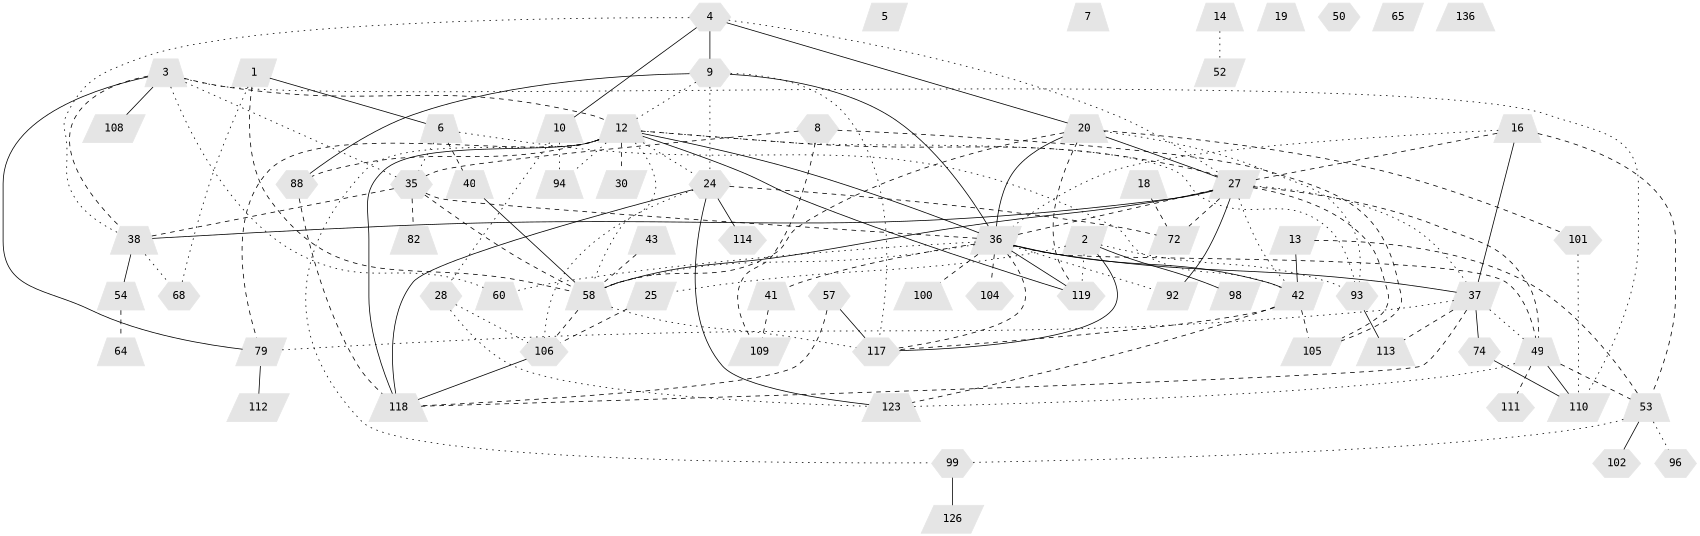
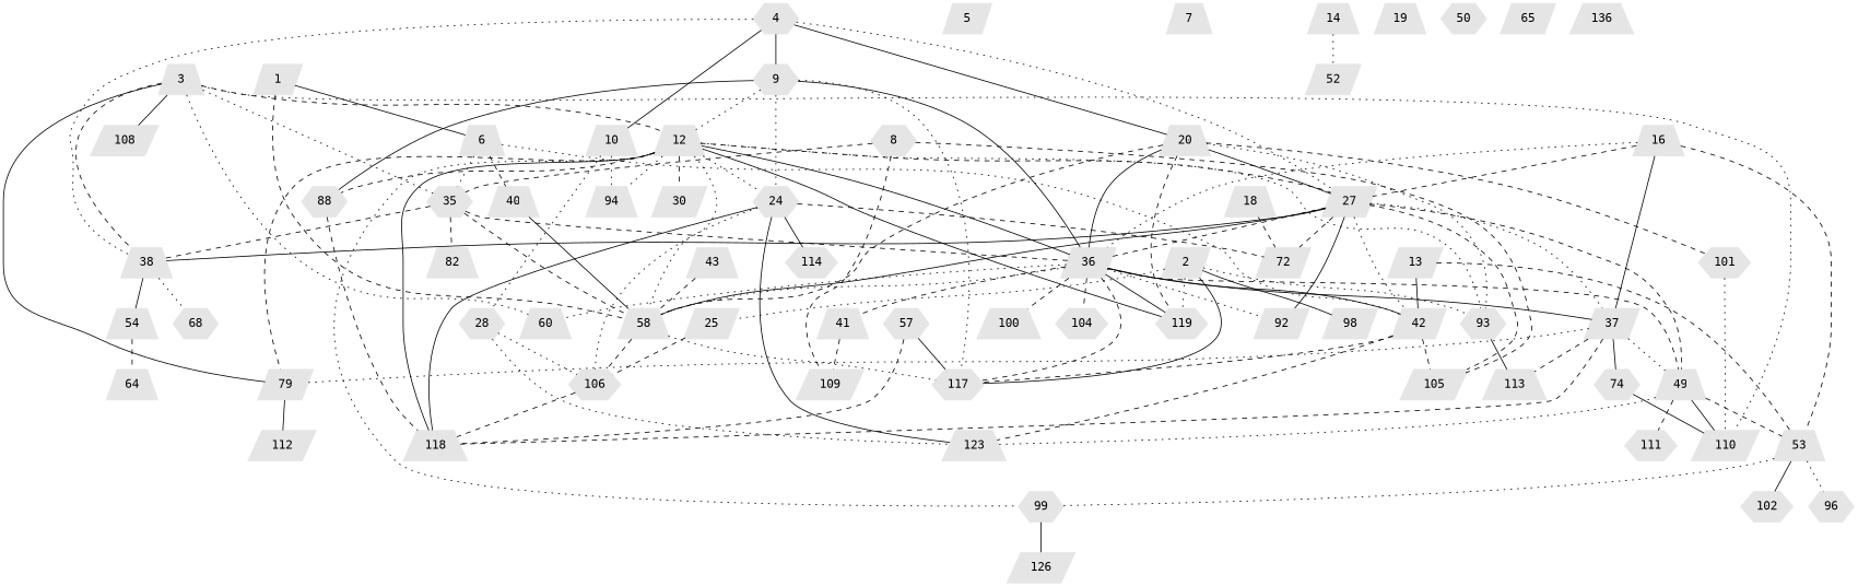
  graph {
    fontname="DejaVu Sans Mono"
    node [color=gray90 fontname="DejaVu Sans Mono" shape=trapezium style=filled]
    edge [fontname="DejaVu Sans Mono" style=dashed]
    1 [shape=parallelogram super="+63"]
    6 [super="+115+21+33"]
    58 [super="+59+62"]
    68 [shape=hexagon super="+95"]
    35 [shape=hexagon super="+129+128"]
    40
    42 [shape=parallelogram super="+97+127"]
    117 [shape=hexagon]
    106 [shape=hexagon]
    2 [shape=parallelogram super="+23"]
    25 [shape=parallelogram super="+26"]
    93 [shape=hexagon]
    98 [shape=parallelogram]
    119 [shape=hexagon super="+133"]
    113
    3 [super="+47+11"]
    12 [super="+51+77+71"]
    38 [super="+76"]
    60
    79 [shape=parallelogram super="+81"]
    108 [shape=parallelogram]
    110 [shape=parallelogram]
    27 [shape=parallelogram super="+31+61+137"]
    24 [shape=hexagon super="+141+39"]
    36 [shape=parallelogram super="+56+48"]
    88 [shape=hexagon]
    94
    30 [shape=parallelogram super="+80"]
    99 [shape=hexagon super="+130"]
    118
    82 [super="+143"]
    54 [super="+121"]
    112 [shape=parallelogram]
    4 [shape=hexagon super="+15+34"]
    9 [shape=hexagon super="+55+22+69"]
    10 [super="+44"]
    20 [super="+29+144"]
    28 [shape=hexagon super="+90"]
    101 [shape=hexagon]
    105 [shape=parallelogram super="+107"]
    37 [shape=parallelogram super="+45"]
    72 [shape=parallelogram]
    49 [super="+66"]
    92 [shape=parallelogram]
    5 [shape=parallelogram]
    123
    7 [super="+120"]
    8 [shape=hexagon super="+75"]
    109 [shape=parallelogram]
    114 [shape=hexagon]
    41
    100
    104 [shape=hexagon]
    126 [shape=parallelogram]
    13 [shape=parallelogram super="+17"]
    53 [super="+124"]
    96 [shape=hexagon super="+116"]
    102 [shape=hexagon]
    14 [super="+32"]
    52 [shape=parallelogram]
    16 [super="+103"]
    74 [shape=hexagon super="+87"]
    18
    19
    111 [shape=hexagon]
    64
    43 [super="+91"]
    50 [shape=hexagon]
    57 [shape=hexagon]
    65 [shape=parallelogram]
    136
    1 -- 6 [style=solid]
    1 -- 58
-   1 -- 68 [style=dotted]
    6 -- 35 [style=dotted]
    6 -- 40
    6 -- 42 [style=dotted]
    58 -- 117 [style=dotted]
    58 -- 106
    35 -- 58
    35 -- 38
    35 -- 36
    35 -- 82
    40 -- 58 [style=solid]
    42 -- 117
    42 -- 105
    42 -- 123
-   106 -- 118 [style=solid]
+   106 -- 118
    2 -- 117 [style=solid]
    2 -- 25 [style=dotted]
    2 -- 93 [style=dotted]
    2 -- 98 [style=solid]
    2 -- 119 [style=dotted]
    25 -- 106
    93 -- 113 [style=solid]
    3 -- 35 [style=dotted]
    3 -- 12
    3 -- 38
    3 -- 60 [style=dotted]
    3 -- 79 [style=solid]
    3 -- 108 [style=solid]
    3 -- 110 [style=dotted]
    12 -- 58 [style=dotted]
    12 -- 93 [style=dotted]
    12 -- 119 [style=solid]
    12 -- 79
    12 -- 27
    12 -- 24 [style=dotted weight=2]
    12 -- 36 [style=solid]
    12 -- 88 [weight=2]
    12 -- 94 [style=dotted]
    12 -- 30
    12 -- 99 [style=dotted]
    12 -- 118 [style=solid weight=2]
    38 -- 68 [style=dotted]
    38 -- 54 [style=solid]
    79 -- 112 [style=solid]
    27 -- 58 [style=solid]
    27 -- 42 [style=dotted]
    27 -- 38 [style=solid]
    27 -- 36 [weight=2]
    27 -- 105
    27 -- 37 [style=dotted]
    27 -- 72
    27 -- 49
    27 -- 92 [style=solid]
    24 -- 106 [style=dotted]
    24 -- 118 [style=solid]
    24 -- 72
    24 -- 123 [style=solid]
    24 -- 114 [style=solid]
    36 -- 58 [style=dotted]
    36 -- 42 [style=solid]
    36 -- 117
    36 -- 119 [style=solid]
    36 -- 60 [style=dotted]
    36 -- 37 [style=solid]
    36 -- 49
    36 -- 92 [style=dotted]
    36 -- 41
    36 -- 100
    36 -- 104
    88 -- 118
    99 -- 126 [style=solid]
    54 -- 64
    4 -- 38 [style=dotted]
    4 -- 27 [style=dotted]
    4 -- 9 [style=solid]
    4 -- 10 [style=solid]
    4 -- 20 [style=solid]
    9 -- 117 [style=dotted]
    9 -- 12 [style=dotted]
    9 -- 24 [style=dotted]
    9 -- 36 [style=solid]
    9 -- 88 [style=solid]
    10 -- 94 [style=dotted]
    10 -- 28 [style=dotted]
    20 -- 58
    20 -- 93 [style=dotted]
    20 -- 119
    20 -- 27 [style=solid]
    20 -- 36 [style=solid]
    20 -- 101
    28 -- 106 [style=dotted]
    28 -- 123 [style=dotted]
    101 -- 110 [style=dotted]
    37 -- 113 [weight=2]
    37 -- 79 [style=dotted weight=3]
    37 -- 118
    37 -- 49 [style=dotted]
    37 -- 74 [style=solid weight=2]
    49 -- 110 [style=solid]
    49 -- 123 [style=dotted]
    49 -- 53
    49 -- 111
    8 -- 35
    8 -- 105
    8 -- 109
    41 -- 109
    13 -- 42 [style=solid]
    13 -- 53
    53 -- 99 [style=dotted]
    53 -- 96 [style=dotted]
    53 -- 102 [style=solid]
    14 -- 52 [style=dotted]
    16 -- 27
    16 -- 36 [style=dotted]
    16 -- 37 [style=solid weight=3]
    16 -- 53
    74 -- 110 [style=solid]
    18 -- 72
    43 -- 58
    57 -- 117 [style=solid]
    57 -- 118
  }
